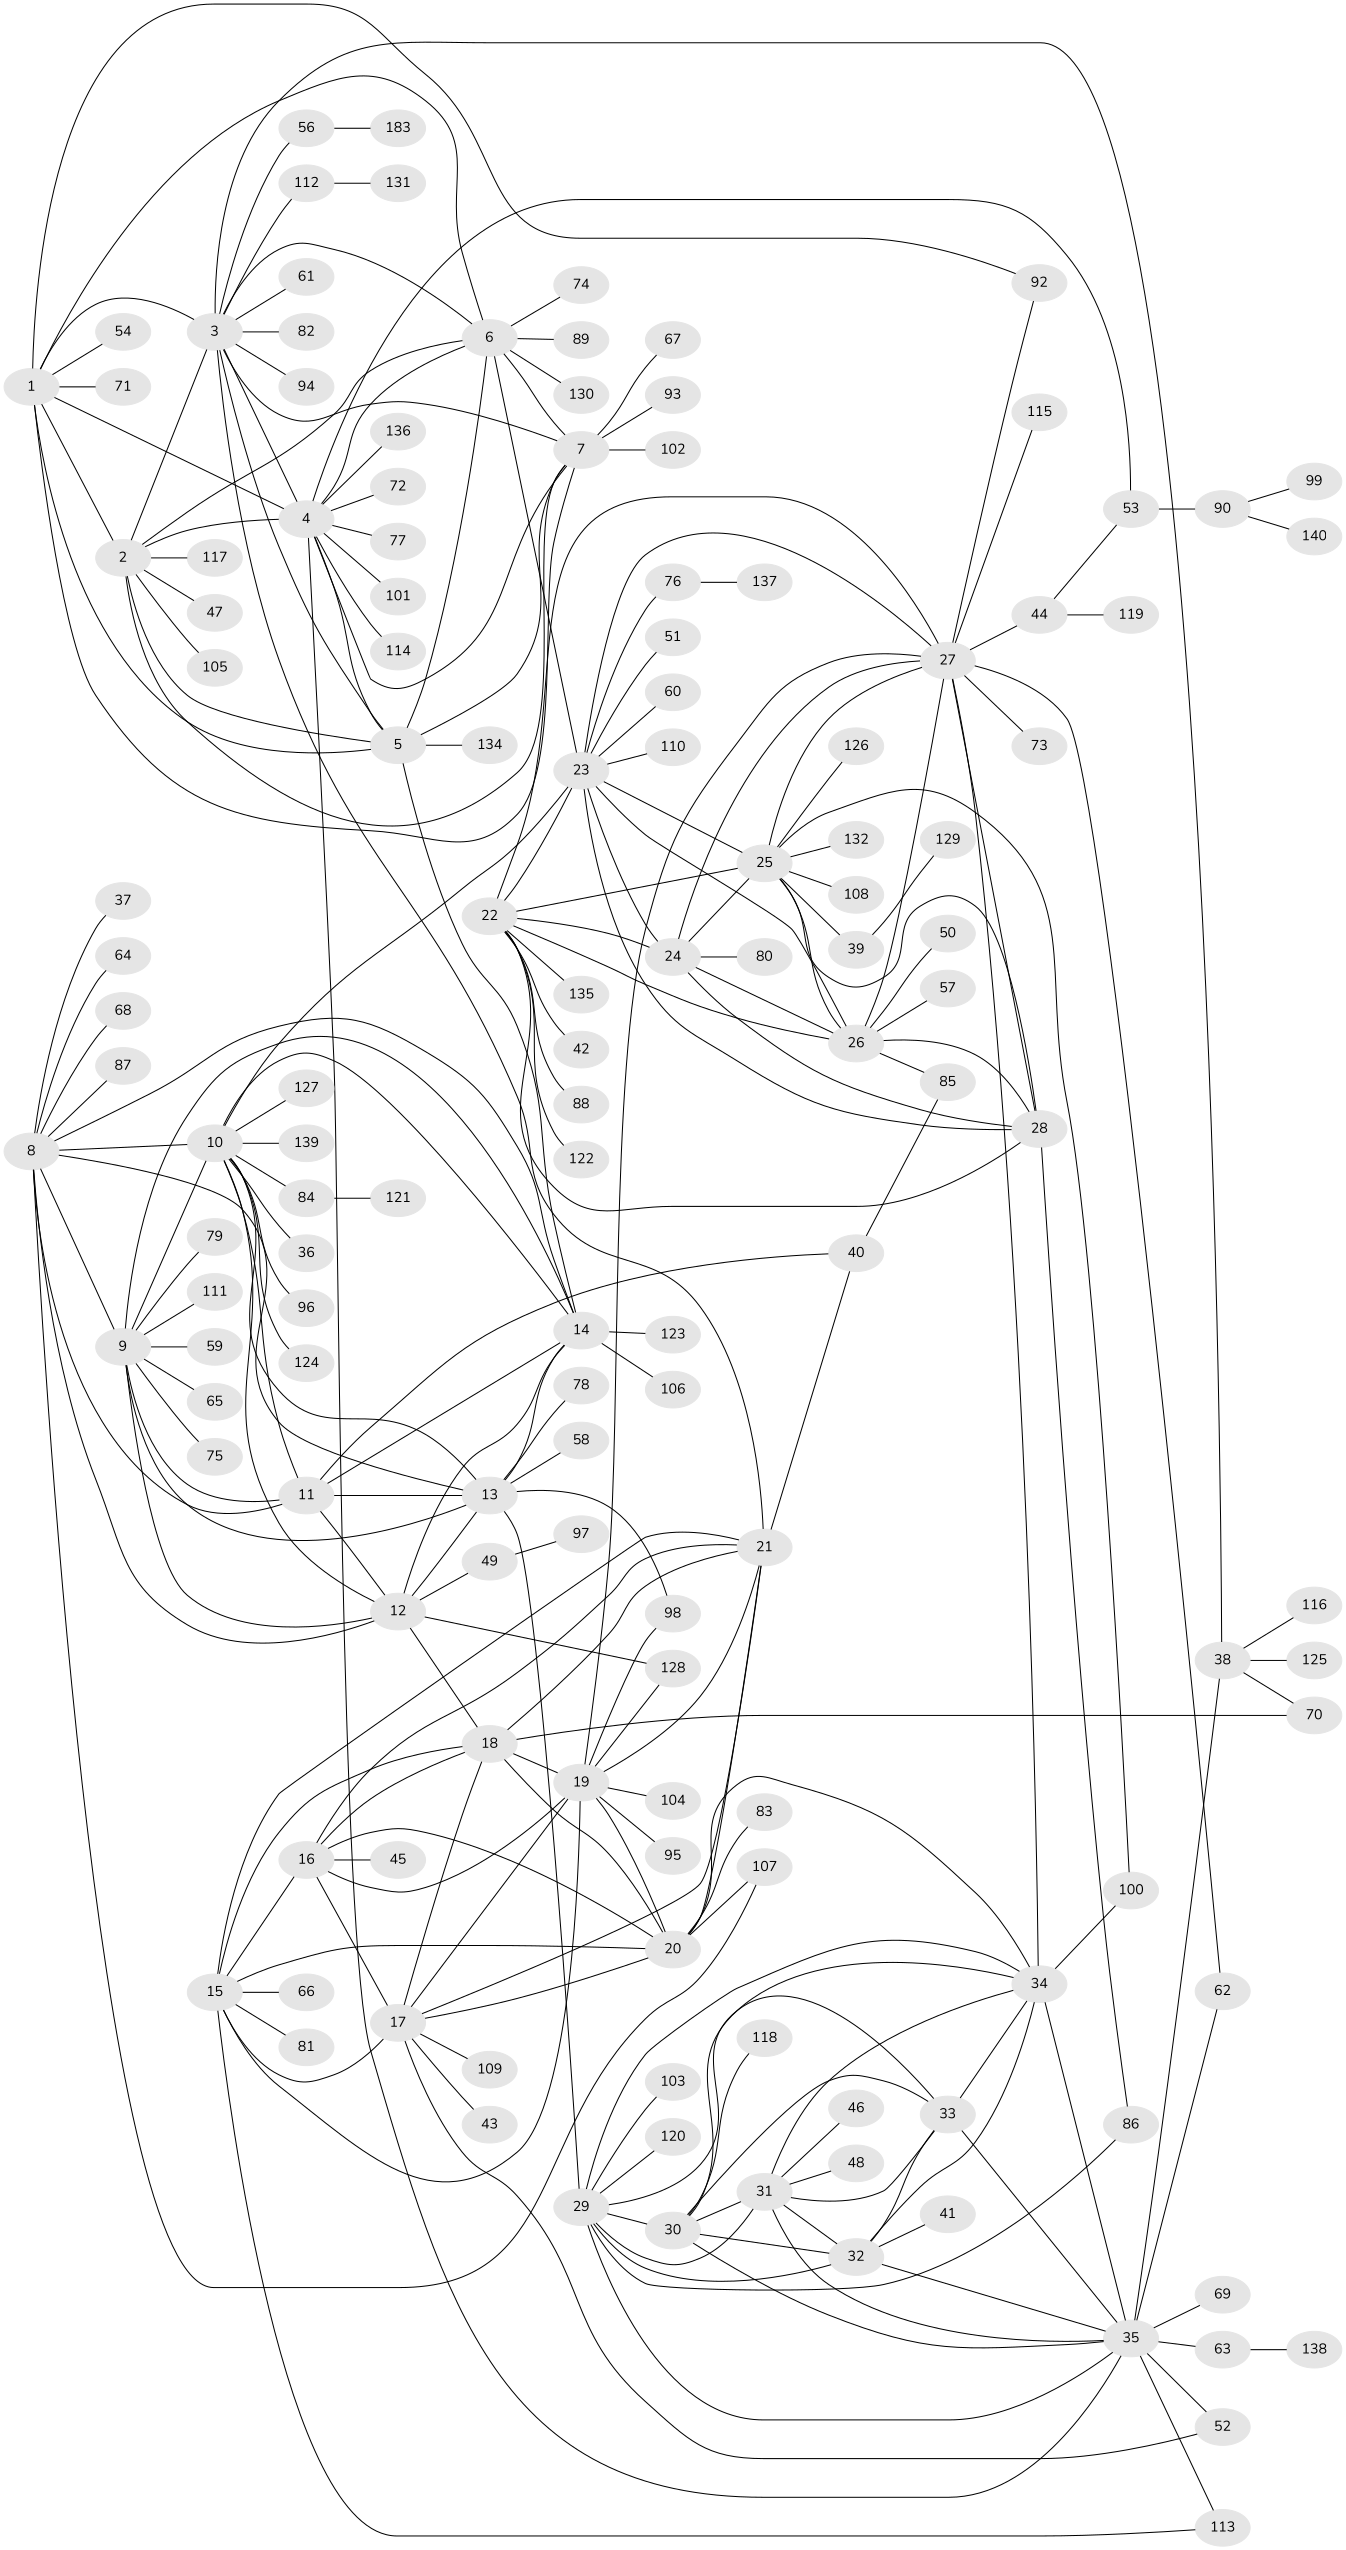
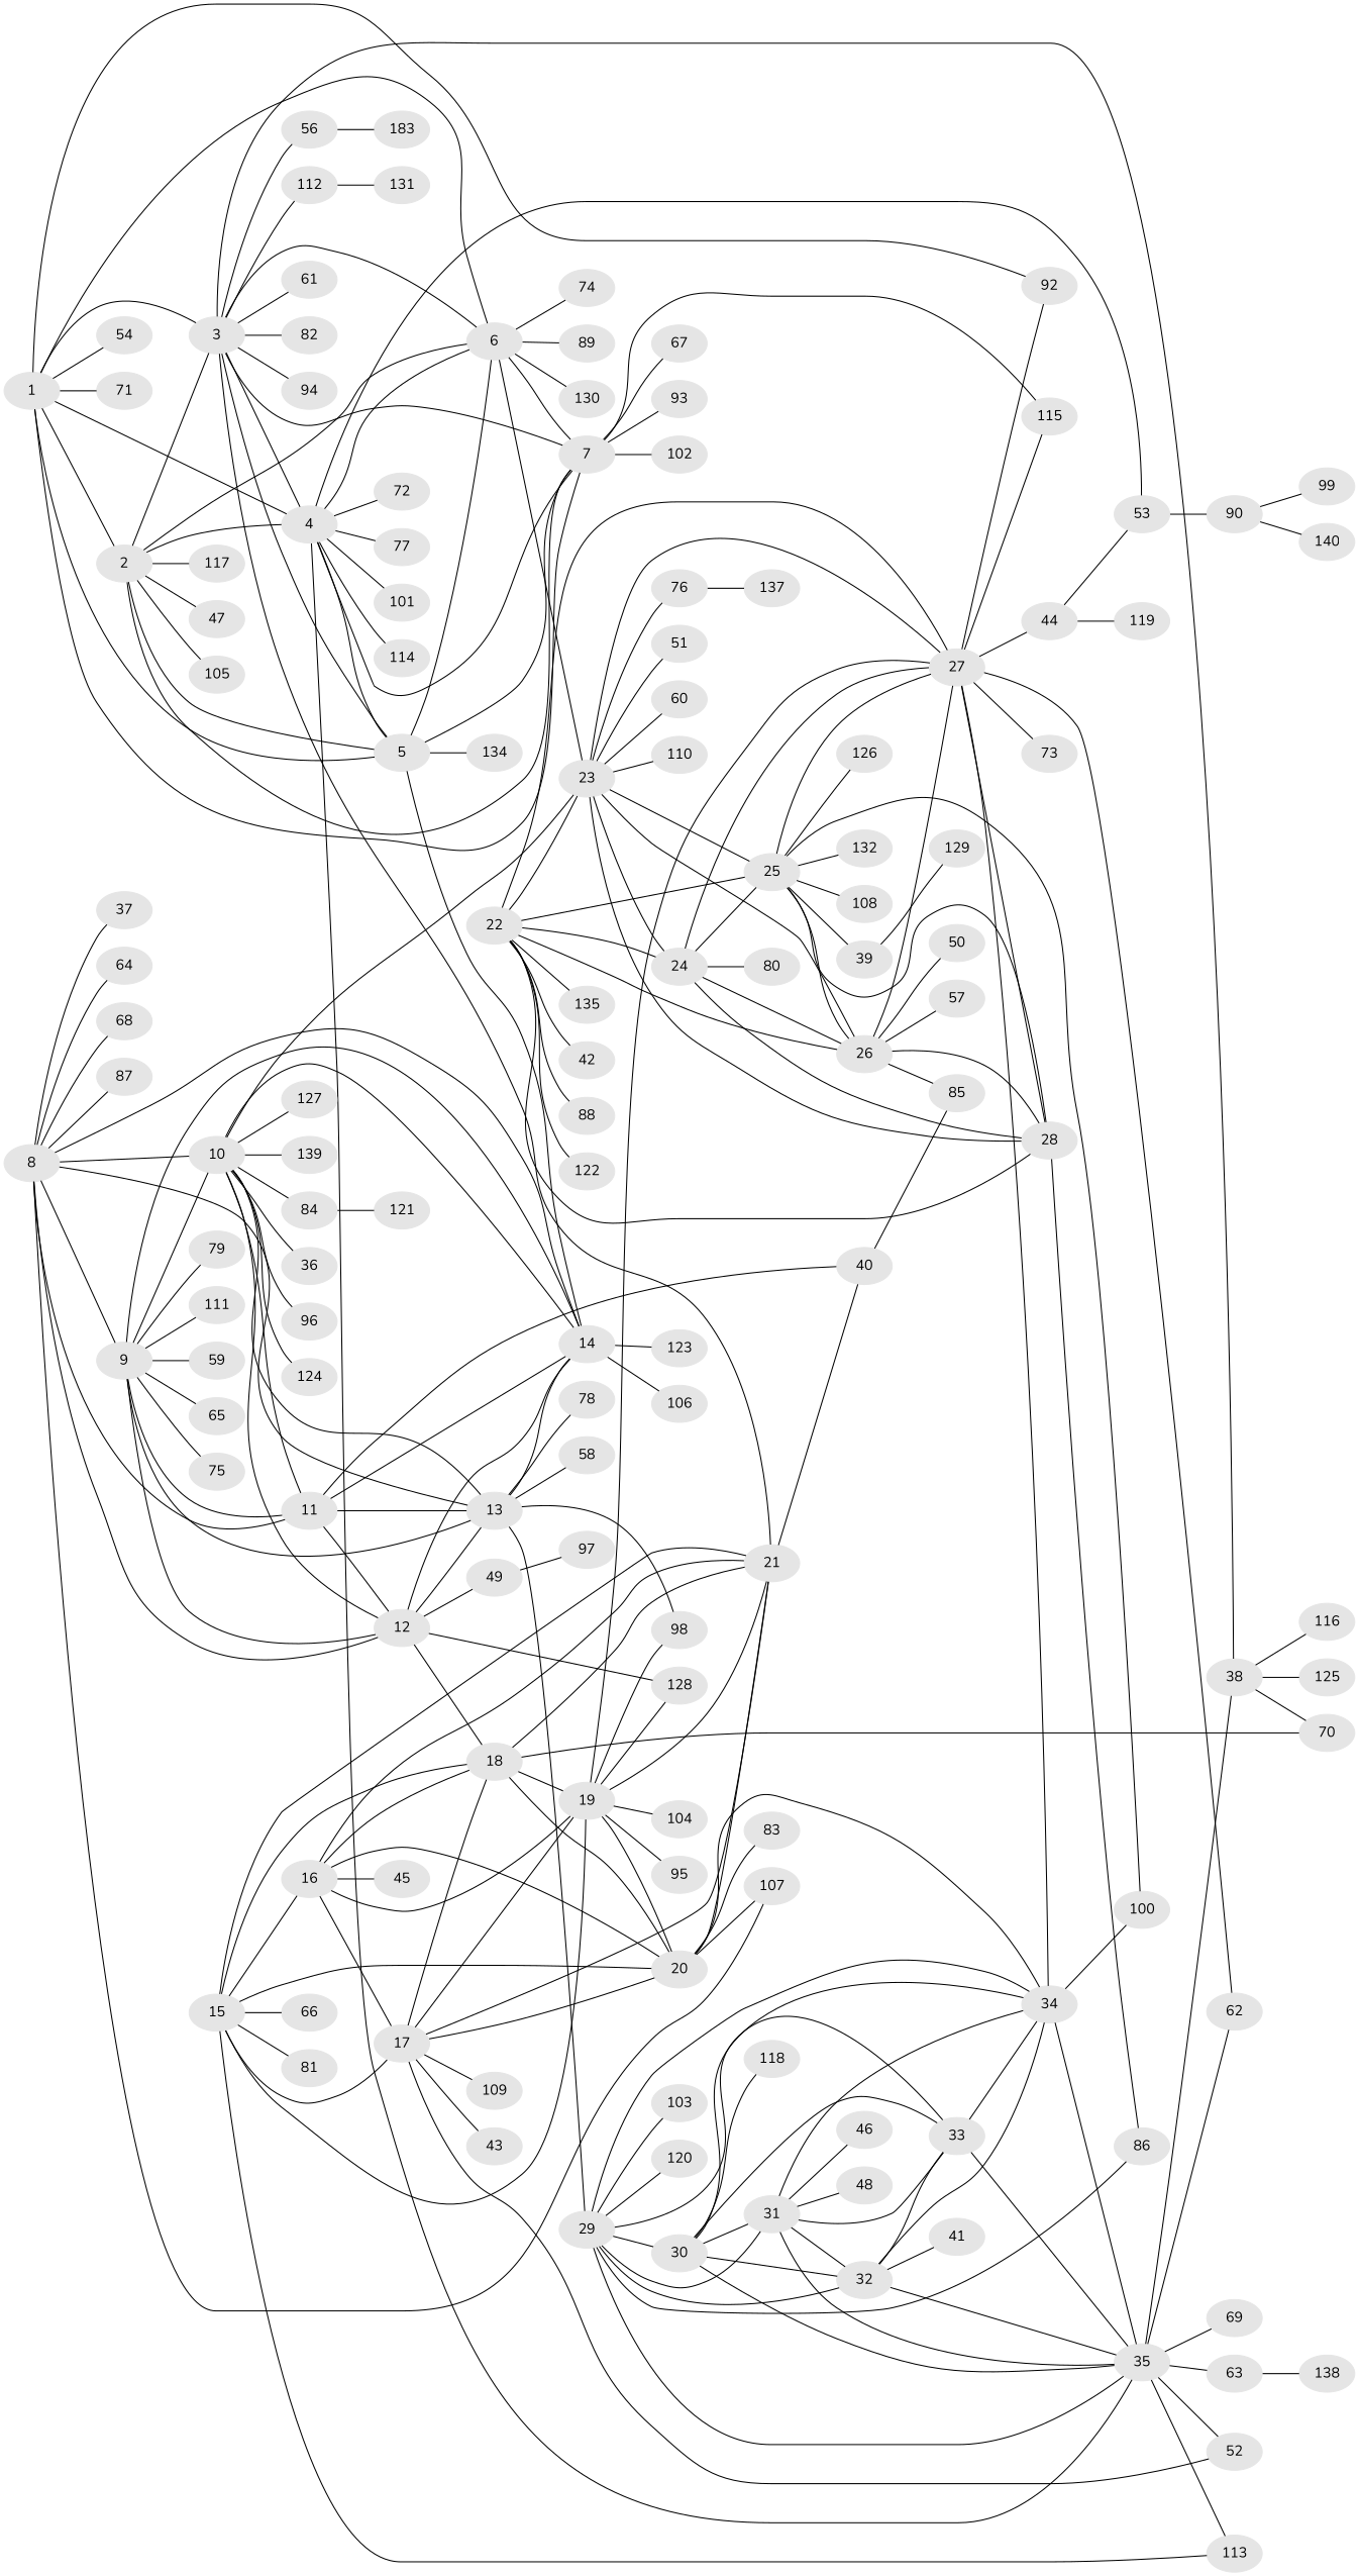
  graph {
    fontname=Nunito
    rankdir=LR
    node [color=gray90 fontname=Nunito style=filled]
    edge [fontname=Nunito]
    1
    2
    3
    4
    5
    6
    7
    54
    71
    92
    47
    105
    117
    21
    38
    56
    61
    82
    94
    112
    35
    53
    72
    77
    101
    114
-   136
    14
    134
    23
    74
    89
    130
    67
    93
    102
    115
    40
    70
    116
    125
    n42 [label=183]
    131
    113
    52
    62
    63
    69
    90
    106
    123
    27
    24
    25
    26
    28
    51
    60
    76
    110
    8
    9
    10
    11
    12
    13
    37
    64
    68
    87
    107
    59
    65
    75
    79
    111
    36
    84
    96
    124
    127
    139
    18
    49
    128
    29
    58
    78
    98
    121
    85
    19
    20
    97
    34
    86
    30
    31
    32
    33
    103
    120
    15
    16
    17
    66
    81
    45
    43
    109
    95
    104
    83
    44
    73
    100
    22
    42
    88
    122
    135
    80
    39
    108
    126
    132
    50
    57
    137
    129
    119
    118
    46
    48
    41
    138
    99
    140
    1 -- 2
    1 -- 3
    1 -- 4
    1 -- 5
    1 -- 6
    1 -- 7
    1 -- 54
    1 -- 71
    1 -- 92
    2 -- 3
    2 -- 4
    2 -- 5
    2 -- 6
    2 -- 7
    2 -- 47
    2 -- 105
    2 -- 117
    3 -- 4
    3 -- 5
    3 -- 6
    3 -- 7
    3 -- 21
    3 -- 38
    3 -- 56
    3 -- 61
    3 -- 82
    3 -- 94
    3 -- 112
    4 -- 5
    4 -- 6
    4 -- 7
    4 -- 35
    4 -- 53
    4 -- 72
    4 -- 77
    4 -- 101
    4 -- 114
-   4 -- 136
    5 -- 6
    5 -- 7
    5 -- 14
    5 -- 134
    6 -- 7
    6 -- 23
    6 -- 74
    6 -- 89
    6 -- 130
    7 -- 67
    7 -- 93
    7 -- 102
+   7 -- 115
    21 -- 40
    38 -- 70
    38 -- 116
    38 -- 125
    56 -- n42
    112 -- 131
    35 -- 38
    35 -- 113
    35 -- 52
    35 -- 62
    35 -- 63
    35 -- 69
    53 -- 90
    14 -- 106
    14 -- 123
    23 -- 27
    23 -- 24
    23 -- 25
    23 -- 26
    23 -- 28
    23 -- 51
    23 -- 60
    23 -- 76
    23 -- 110
    40 -- 85
    63 -- 138
    90 -- 99
    90 -- 140
    27 -- 92
    27 -- 115
    27 -- 62
    27 -- 28
    27 -- 34
    27 -- 44
    27 -- 73
    24 -- 27
    24 -- 25
    24 -- 26
    24 -- 28
    24 -- 80
    25 -- 27
    25 -- 26
    25 -- 28
    25 -- 100
    25 -- 39
    25 -- 108
    25 -- 126
    25 -- 132
    26 -- 27
    26 -- 28
    26 -- 85
    26 -- 50
    26 -- 57
    28 -- 86
    76 -- 137
    8 -- 14
    8 -- 9
    8 -- 10
    8 -- 11
    8 -- 12
    8 -- 13
    8 -- 37
    8 -- 64
    8 -- 68
    8 -- 87
    8 -- 107
    9 -- 14
    9 -- 10
    9 -- 11
    9 -- 12
    9 -- 13
    9 -- 59
    9 -- 65
    9 -- 75
    9 -- 79
    9 -- 111
    10 -- 14
    10 -- 23
    10 -- 11
    10 -- 12
    10 -- 13
    10 -- 36
    10 -- 84
    10 -- 96
    10 -- 124
    10 -- 127
    10 -- 139
    11 -- 14
    11 -- 40
    11 -- 12
    11 -- 13
    12 -- 14
    12 -- 13
    12 -- 18
    12 -- 49
    12 -- 128
    13 -- 14
    13 -- 29
    13 -- 58
    13 -- 78
    13 -- 98
    84 -- 121
    18 -- 21
    18 -- 70
    18 -- 19
    18 -- 20
    49 -- 97
    29 -- 35
    29 -- 34
    29 -- 86
    29 -- 30
    29 -- 31
    29 -- 32
    29 -- 33
    29 -- 103
    29 -- 120
    19 -- 21
    19 -- 27
    19 -- 128
    19 -- 98
    19 -- 20
    19 -- 95
    19 -- 104
    20 -- 21
    20 -- 107
    20 -- 34
    20 -- 83
    34 -- 35
    34 -- 100
    30 -- 35
    30 -- 34
    30 -- 31
    30 -- 32
    30 -- 33
    30 -- 118
    31 -- 35
    31 -- 34
    31 -- 32
    31 -- 33
    31 -- 46
    31 -- 48
    32 -- 35
    32 -- 34
    32 -- 33
    32 -- 41
    33 -- 35
    33 -- 34
    15 -- 21
    15 -- 113
    15 -- 18
    15 -- 19
    15 -- 20
    15 -- 16
    15 -- 17
    15 -- 66
    15 -- 81
    16 -- 21
    16 -- 18
    16 -- 19
    16 -- 20
    16 -- 17
    16 -- 45
    17 -- 21
    17 -- 52
    17 -- 18
    17 -- 19
    17 -- 20
    17 -- 43
    17 -- 109
    44 -- 53
    44 -- 119
    22 -- 23
    22 -- 27
    22 -- 24
    22 -- 25
    22 -- 26
    22 -- 28
    22 -- 42
    22 -- 88
    22 -- 122
    22 -- 135
    39 -- 129
  }
